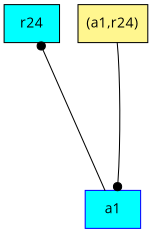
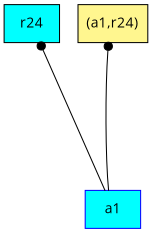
  digraph {
    fontname="Open Sans"
    rankdir=BT
    ranksep=2.0
    node [color=black fillcolor=cyan fontname="Open Sans" shape=record style=filled]
    edge [arrowhead=dot fontname="Open Sans"]
    n1 [color=blue label="{a1}"]
    n2 [label="{r24}"]
    n3 [fillcolor=khaki1 label="{(a1,r24)}"]
    n1 -> n2
-   n3 -> n1
+   n1 -> n3
  }
